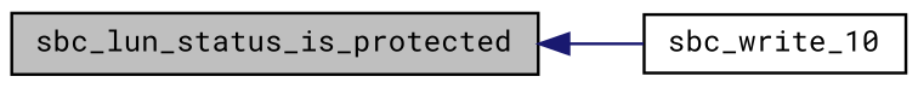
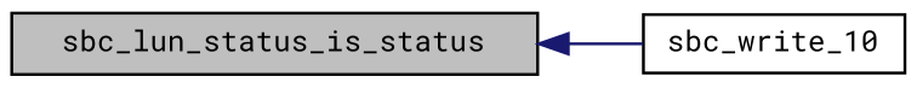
  digraph {
    rankdir=LR
    fontname="Roboto Mono"
    node [color=black fontname="Roboto Mono" fontsize=10 shape=record style=filled]
-   n1 [fillcolor=grey75 fontcolor=black height=0.2 label=sbc_lun_status_is_protected width=0.4]
+   n1 [fillcolor=grey75 fontcolor=black height=0.2 label=sbc_lun_status_is_status width=0.4]
    n2 [fillcolor=white height=0.2 label=sbc_write_10 width=0.4]
    n1 -> n2 [color=midnightblue dir=back fontname="Roboto Mono" fontsize=10 labelfontname="FreeSans.ttf" labelfontsize=10 style=solid]
  }
